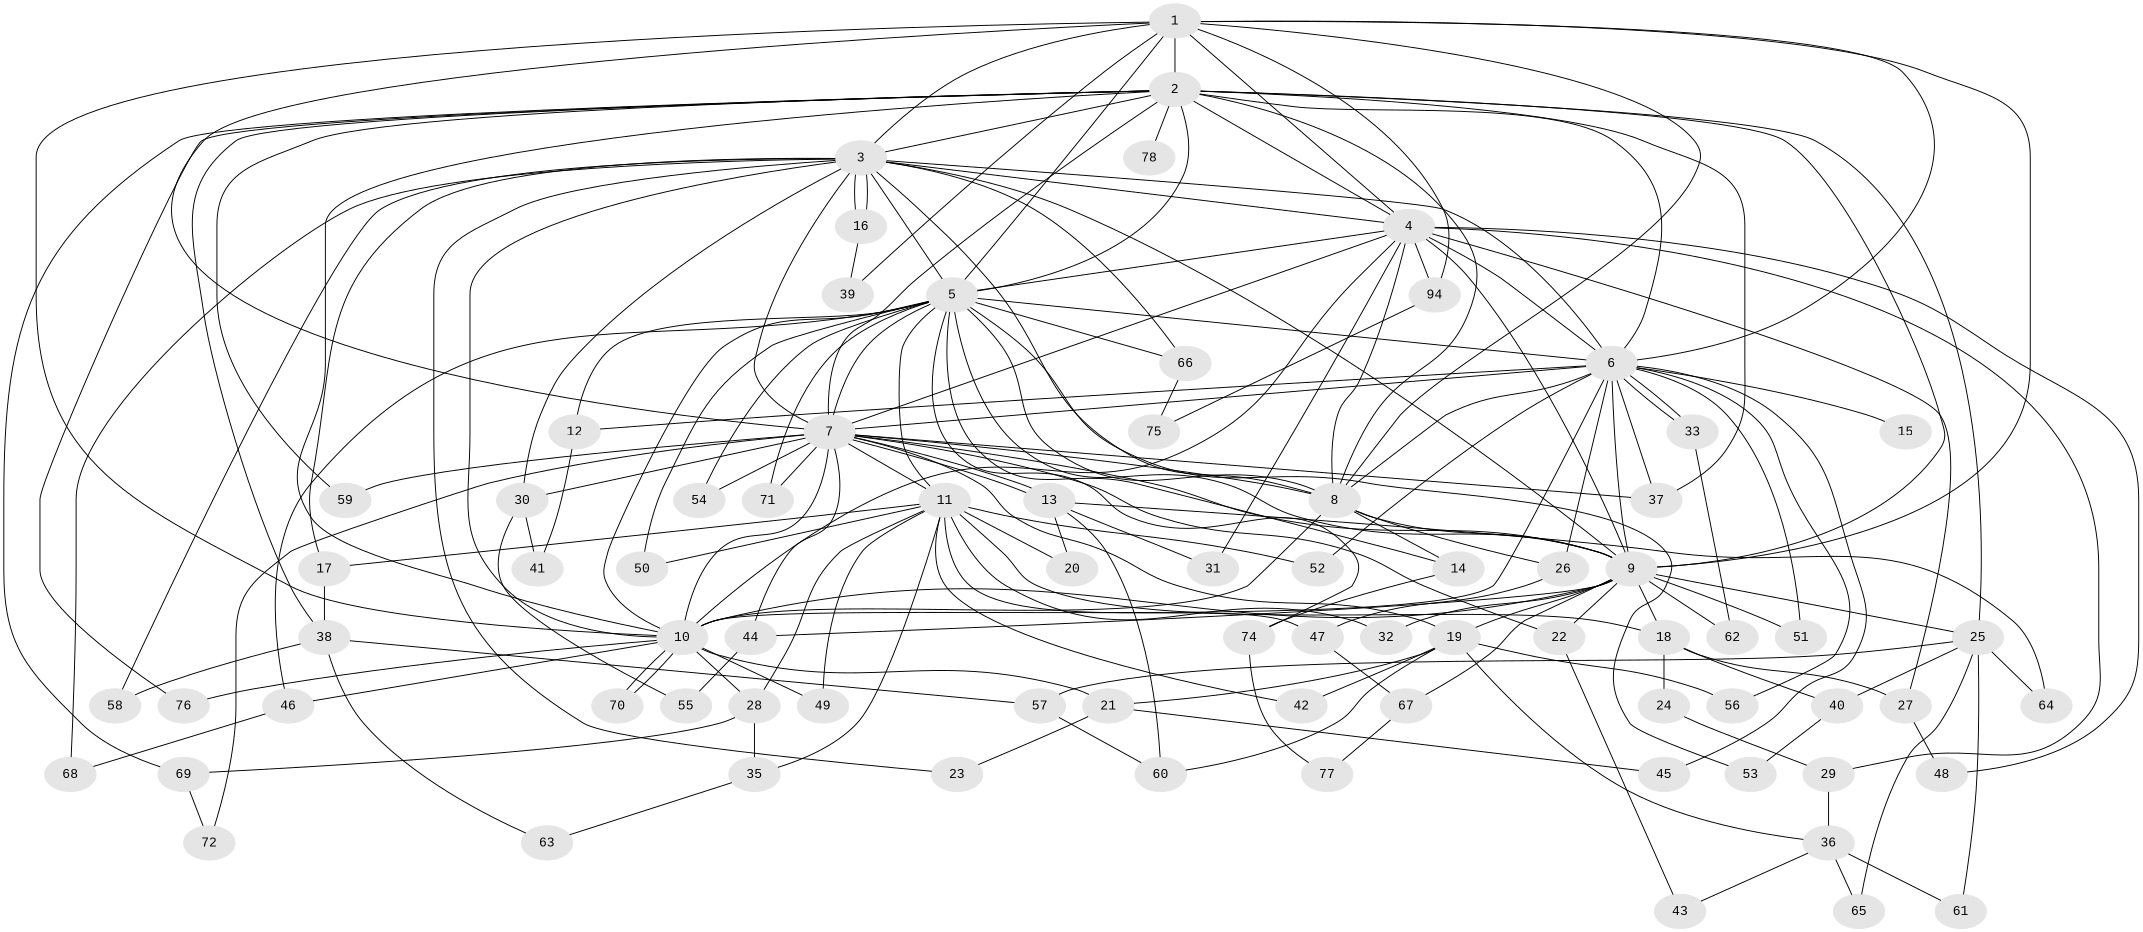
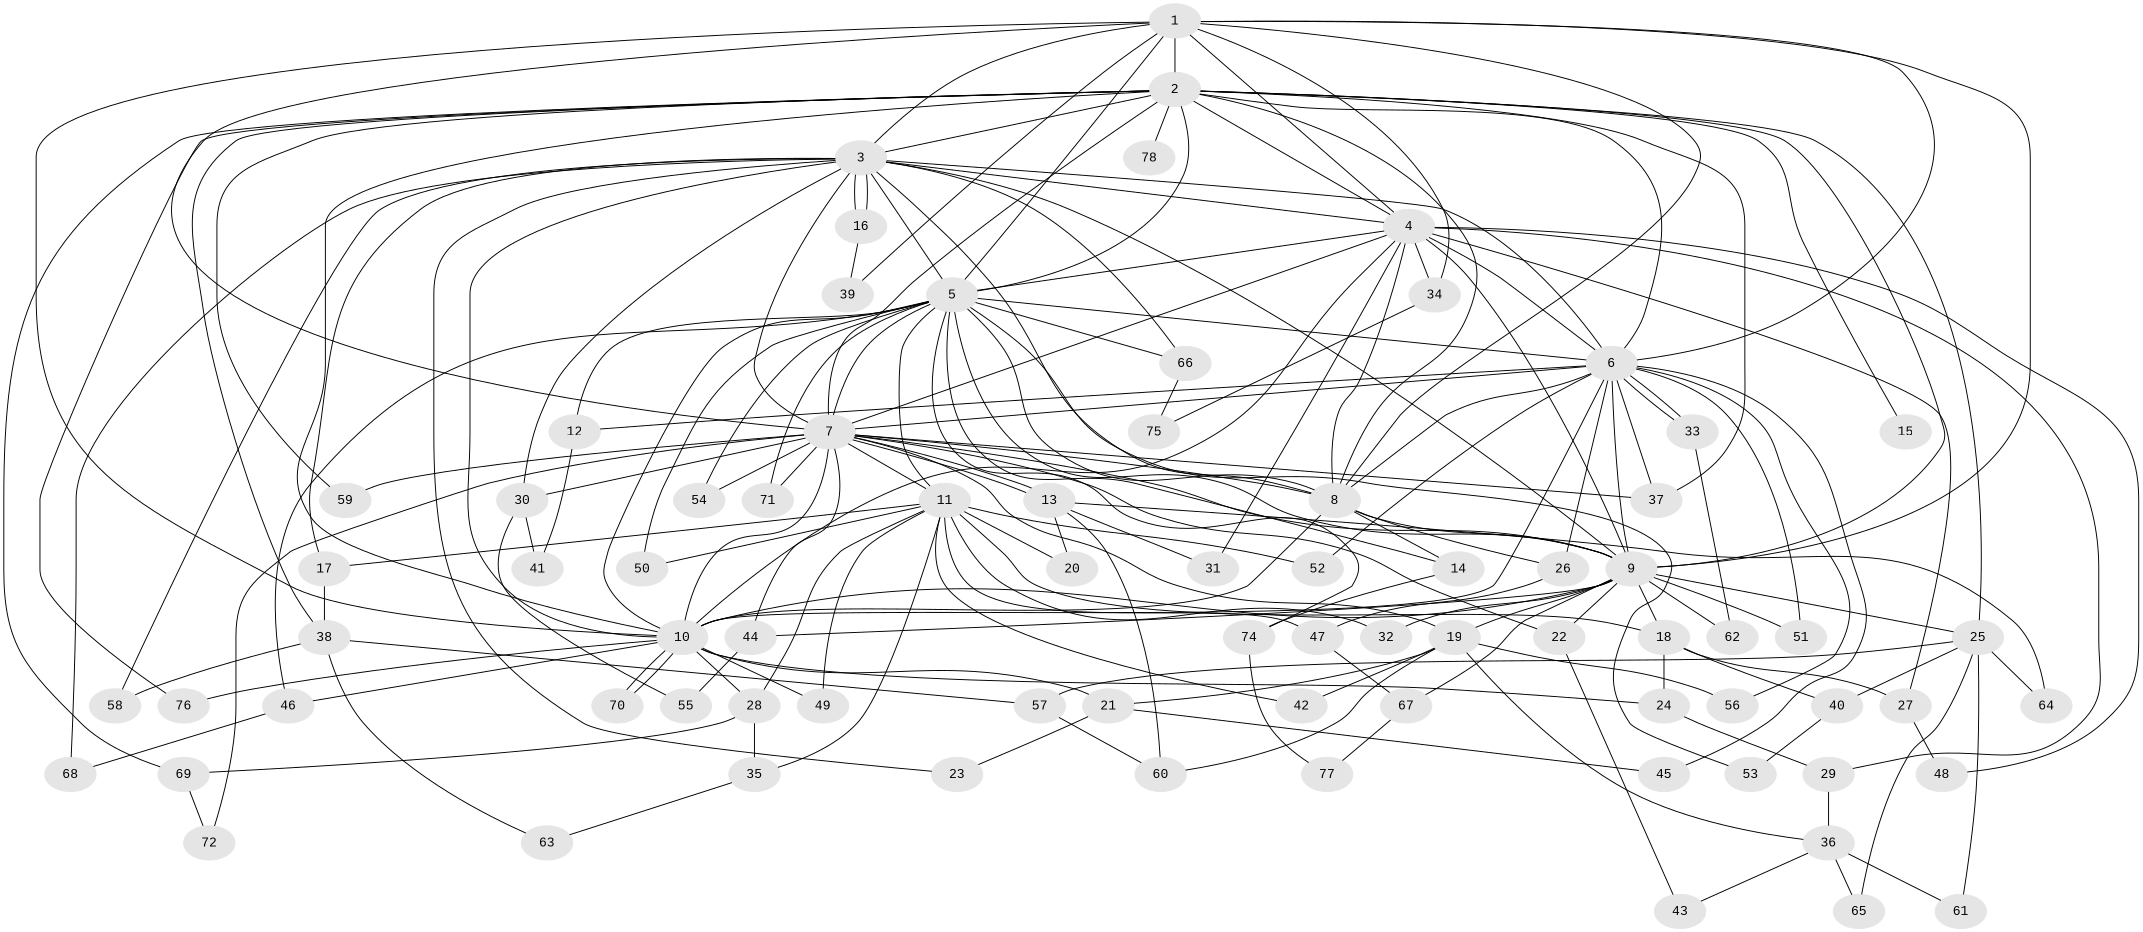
  graph {
    fontname="Liberation Mono"
    node [color=gray90 fontname="Liberation Mono" style=filled]
    edge [fontname="Liberation Mono"]
    1
    2
    3
    4
    5
    6
    7
    8
    9
    10
-   34 [label=94]
+   34
    39
    15
    25
    37
    38
    59
    69
    76
    78
    16
    17
    23
    30
    58
    66
    68
    27
    29
    31
    48
    11
    12
    14
    46
    50
    53
    54
    71
    74
    26
    33
    45
    51
    52
    56
    13
    19
    22
    44
    72
    18
    32
    62
    67
    21
    24
    28
    49
    70
    75
    64
    40
    57
    61
    65
    63
    41
    55
    36
    47
    20
    35
    42
    77
    60
    43
    1 -- 2
    1 -- 3
    1 -- 4
    1 -- 5
    1 -- 6
    1 -- 7
    1 -- 8
    1 -- 9
    1 -- 10
    1 -- 34
    1 -- 39
    2 -- 3
    2 -- 4
    2 -- 5
    2 -- 6
    2 -- 7
    2 -- 8
    2 -- 9
    2 -- 10
-   6 -- 15
+   2 -- 15
    2 -- 25
    2 -- 37
    2 -- 38
    2 -- 59
    2 -- 69
    2 -- 76
    2 -- 78
    3 -- 4
    3 -- 5
    3 -- 6
    3 -- 7
    3 -- 8
    3 -- 9
    3 -- 10
    3 -- 16
    3 -- 16
    3 -- 17
    3 -- 23
    3 -- 30
    3 -- 58
    3 -- 66
    3 -- 68
    4 -- 5
    4 -- 6
    4 -- 7
    4 -- 8
    4 -- 9
    4 -- 10
    4 -- 34
    4 -- 27
    4 -- 29
    4 -- 31
    4 -- 48
    5 -- 6
    5 -- 7
    5 -- 8
    5 -- 9
    5 -- 10
    5 -- 66
    5 -- 11
    5 -- 12
    5 -- 14
    5 -- 46
    5 -- 50
    5 -- 53
    5 -- 54
    5 -- 71
    5 -- 74
    6 -- 7
    6 -- 8
    6 -- 9
    6 -- 10
    6 -- 37
    6 -- 12
    6 -- 26
    6 -- 33
    6 -- 33
    6 -- 45
    6 -- 51
    6 -- 52
    6 -- 56
    7 -- 8
    7 -- 9
    7 -- 10
    7 -- 37
    7 -- 59
    7 -- 30
    7 -- 11
    7 -- 54
    7 -- 71
    7 -- 13
    7 -- 13
    7 -- 19
    7 -- 22
    7 -- 44
    7 -- 72
    8 -- 9
    8 -- 10
    8 -- 14
    8 -- 26
    9 -- 10
    9 -- 25
    9 -- 51
    9 -- 19
    9 -- 22
    9 -- 44
    9 -- 18
    9 -- 32
    9 -- 62
    9 -- 67
    10 -- 76
    10 -- 46
    10 -- 21
+   10 -- 24
    10 -- 28
    10 -- 49
    10 -- 70
    10 -- 70
    34 -- 75
    25 -- 64
    25 -- 40
    25 -- 57
    25 -- 61
    25 -- 65
    38 -- 58
    38 -- 57
    38 -- 63
    69 -- 72
    16 -- 39
    17 -- 38
    30 -- 41
    30 -- 55
    66 -- 75
    27 -- 48
    29 -- 36
    11 -- 17
    11 -- 50
    11 -- 52
    11 -- 18
    11 -- 32
    11 -- 28
    11 -- 49
    11 -- 47
    11 -- 20
    11 -- 35
    11 -- 42
    12 -- 41
    14 -- 74
    46 -- 68
    74 -- 77
    26 -- 47
    33 -- 62
    13 -- 31
    13 -- 64
    13 -- 20
    13 -- 60
    19 -- 56
    19 -- 21
    19 -- 36
    19 -- 42
    19 -- 60
    22 -- 43
    44 -- 55
    18 -- 27
    18 -- 24
    18 -- 40
    67 -- 77
    21 -- 23
    21 -- 45
    24 -- 29
    28 -- 69
    28 -- 35
    40 -- 53
    57 -- 60
    36 -- 61
    36 -- 65
    36 -- 43
    47 -- 67
    35 -- 63
  }
